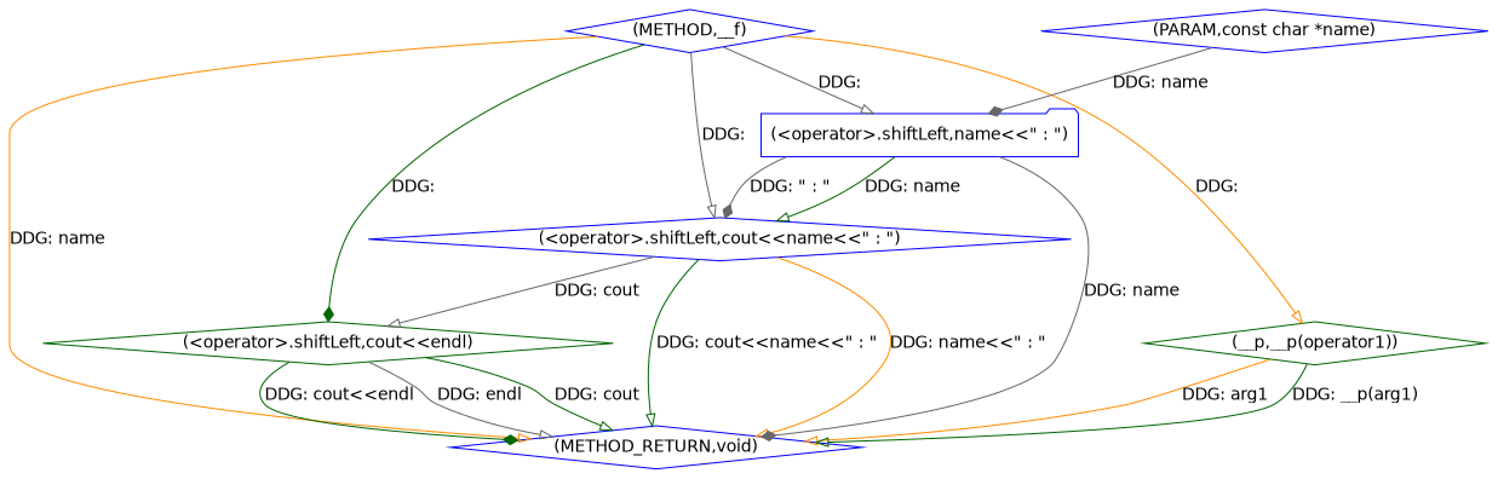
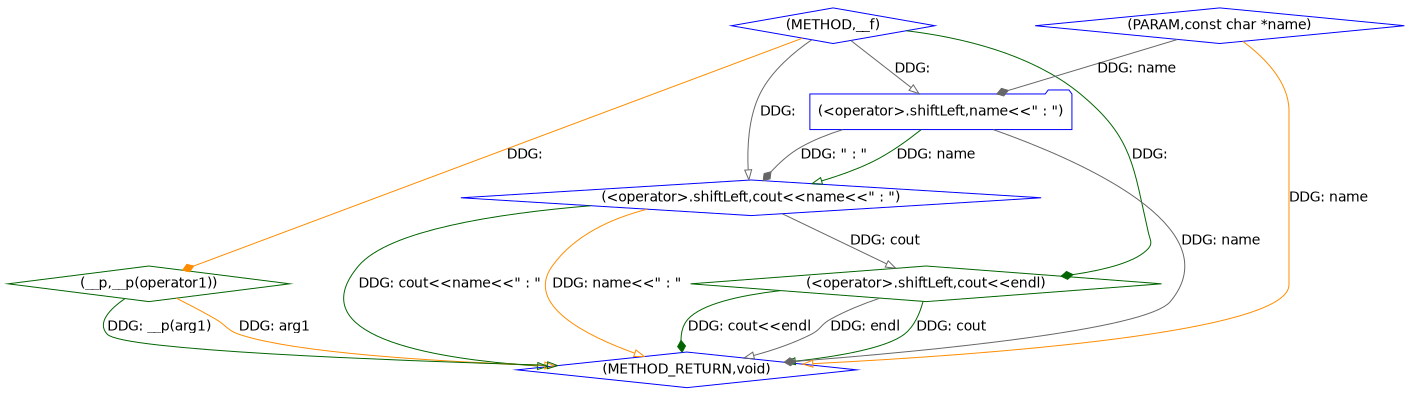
  digraph {
    fontname="DejaVu Sans"
    node [color=blue fontname="DejaVu Sans" shape=diamond]
    edge [arrowhead=onormal color=gray40 fontname="DejaVu Sans"]
    n1 [label="(METHOD,__f)"]
    n2 [label="(<operator>.shiftLeft,cout<<name<<\" : \")"]
    n3 [color=darkgreen label="(__p,__p(operator1))"]
    n4 [color=darkgreen label="(<operator>.shiftLeft,cout<<endl)"]
    n5 [label="(<operator>.shiftLeft,name<<\" : \")" shape=folder]
    n6 [label="(PARAM,const char *name)"]
    n7 [label="(METHOD_RETURN,void)"]
    n1 -> n2 [label="DDG: "]
-   n1 -> n3 [color=darkorange label="DDG: "]
+   n1 -> n3 [arrowhead=diamond color=darkorange label="DDG: "]
    n1 -> n4 [arrowhead=diamond color=darkgreen label="DDG: "]
    n1 -> n5 [label="DDG: "]
    n2 -> n4 [label="DDG: cout"]
    n2 -> n7 [color=darkorange label="DDG: name<<\" : \""]
    n2 -> n7 [color=darkgreen label="DDG: cout<<name<<\" : \""]
    n3 -> n7 [color=darkorange label="DDG: arg1"]
    n3 -> n7 [color=darkgreen label="DDG: __p(arg1)"]
    n4 -> n7 [color=darkgreen label="DDG: cout"]
    n4 -> n7 [arrowhead=diamond color=darkgreen label="DDG: cout<<endl"]
    n4 -> n7 [label="DDG: endl"]
    n5 -> n2 [color=darkgreen label="DDG: name"]
    n5 -> n2 [arrowhead=diamond label="DDG: \" : \""]
    n5 -> n7 [arrowhead=diamond label="DDG: name"]
    n6 -> n5 [arrowhead=diamond label="DDG: name"]
-   n1 -> n7 [color=darkorange label="DDG: name"]
+   n6 -> n7 [color=darkorange label="DDG: name"]
  }
